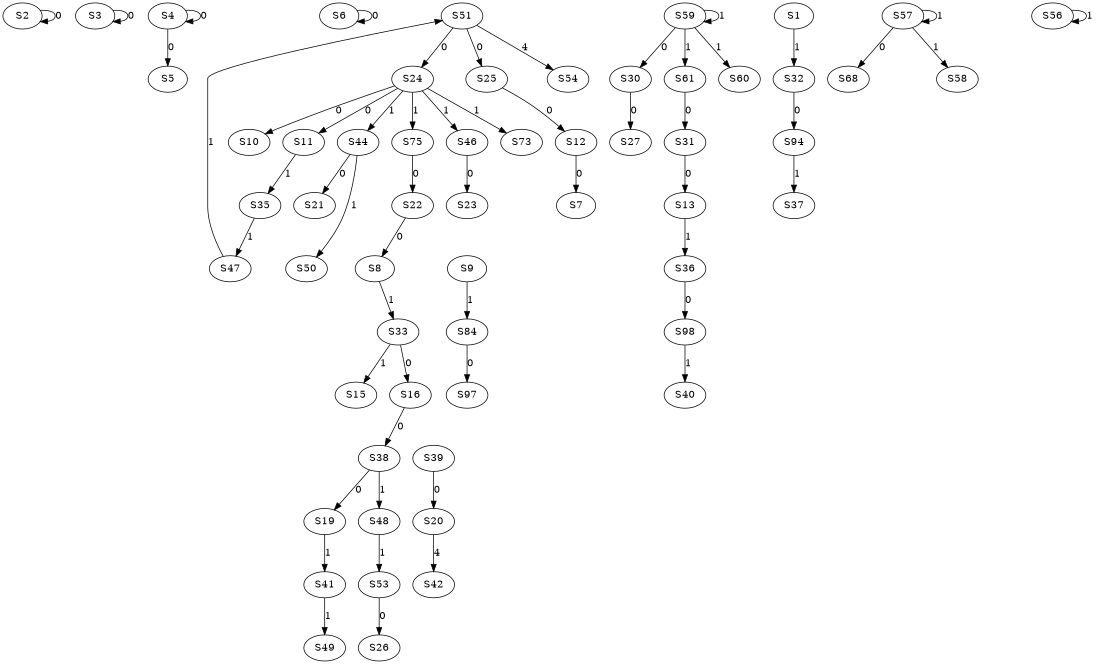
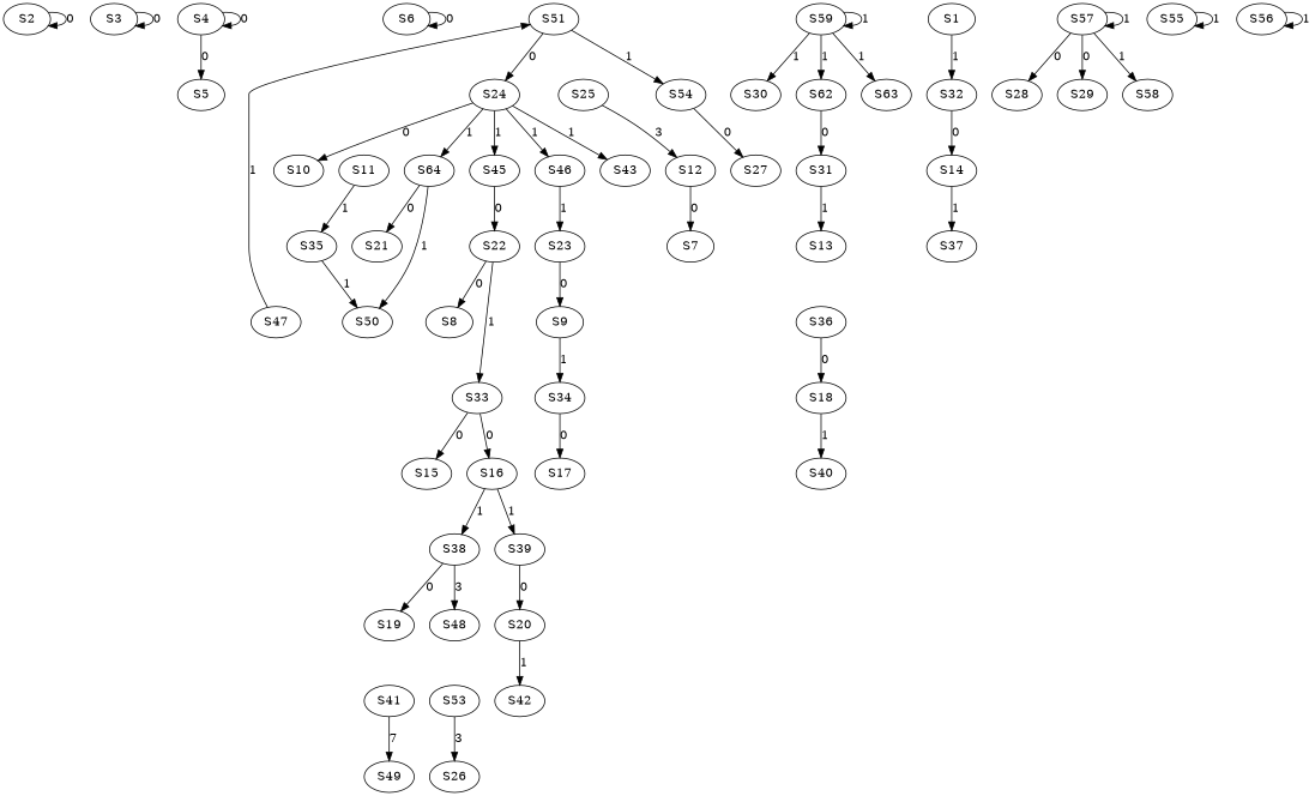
  strict digraph {
    S2
    S3
    S4
    S5
    S6
    S12
    S7
    S22
    S8
    S33
    S15
    S16
    S23
    S9
-   S34 [label=S84]
-   S17 [label=S97]
+   S34
+   S17
    S24
    S10
    S11
-   S44
-   S45 [label=S75]
+   S44 [label=S64]
+   S45
    S46
-   S43 [label=S73]
+   S43
    S35
    S21
    S50
    S47
    S25
    S31
    S13
    S36
-   S18 [label=S98]
+   S18
    S32
-   S14 [label=S94]
+   S14
    S37
    S38
    S39
    S19
    S48
    S20
    S40
    S41
    S53
    S49
    S42
    S51
    S54
    S27
    S26
    S57
-   S28 [label=S68]
+   S28
+   S29
    S58
    S59
    S30
-   S61
-   S60
+   S61 [label=S62]
+   S60 [label=S63]
    S1
+   S55
    S56
    S2 -> S2 [label=0]
    S3 -> S3 [label=0]
    S4 -> S4 [label=0]
    S4 -> S5 [label=0]
    S6 -> S6 [label=0]
    S12 -> S7 [label=0]
    S22 -> S8 [label=0]
-   S8 -> S33 [label=1]
-   S33 -> S15 [label=1]
+   S22 -> S33 [label=1]
+   S33 -> S15 [label=0]
    S33 -> S16 [label=0]
-   S16 -> S38 [label=0]
+   S16 -> S38 [label=1]
+   S16 -> S39 [label=1]
+   S23 -> S9 [label=0]
    S9 -> S34 [label=1]
    S34 -> S17 [label=0]
    S24 -> S10 [label=0]
-   S24 -> S11 [label=0]
    S24 -> S44 [label=1]
    S24 -> S45 [label=1]
    S24 -> S46 [label=1]
    S24 -> S43 [label=1]
    S11 -> S35 [label=1]
    S44 -> S21 [label=0]
    S44 -> S50 [label=1]
    S45 -> S22 [label=0]
-   S46 -> S23 [label=0]
-   S35 -> S47 [label=1]
+   S46 -> S23 [label=1]
+   S35 -> S50 [label=1]
    S47 -> S51 [label=1]
-   S25 -> S12 [label=0]
-   S31 -> S13 [label=0]
-   S13 -> S36 [label=1]
+   S25 -> S12 [label=3]
+   S31 -> S13 [label=1]
    S36 -> S18 [label=0]
    S18 -> S40 [label=1]
    S32 -> S14 [label=0]
    S14 -> S37 [label=1]
    S38 -> S19 [label=0]
-   S38 -> S48 [label=1]
+   S38 -> S48 [label=3]
    S39 -> S20 [label=0]
-   S19 -> S41 [label=1]
-   S48 -> S53 [label=1]
-   S20 -> S42 [label=4]
-   S41 -> S49 [label=1]
-   S53 -> S26 [label=0]
+   S20 -> S42 [label=1]
+   S41 -> S49 [label=7]
+   S53 -> S26 [label=3]
    S51 -> S24 [label=0]
-   S51 -> S25 [label=0]
-   S51 -> S54 [label=4]
-   S30 -> S27 [label=0]
+   S51 -> S54 [label=1]
+   S54 -> S27 [label=0]
    S57 -> S57 [label=1]
    S57 -> S28 [label=0]
+   S57 -> S29 [label=0]
    S57 -> S58 [label=1]
    S59 -> S59 [label=1]
-   S59 -> S30 [label=0]
+   S59 -> S30 [label=1]
    S59 -> S61 [label=1]
    S59 -> S60 [label=1]
    S61 -> S31 [label=0]
    S1 -> S32 [label=1]
+   S55 -> S55 [label=1]
    S56 -> S56 [label=1]
  }
